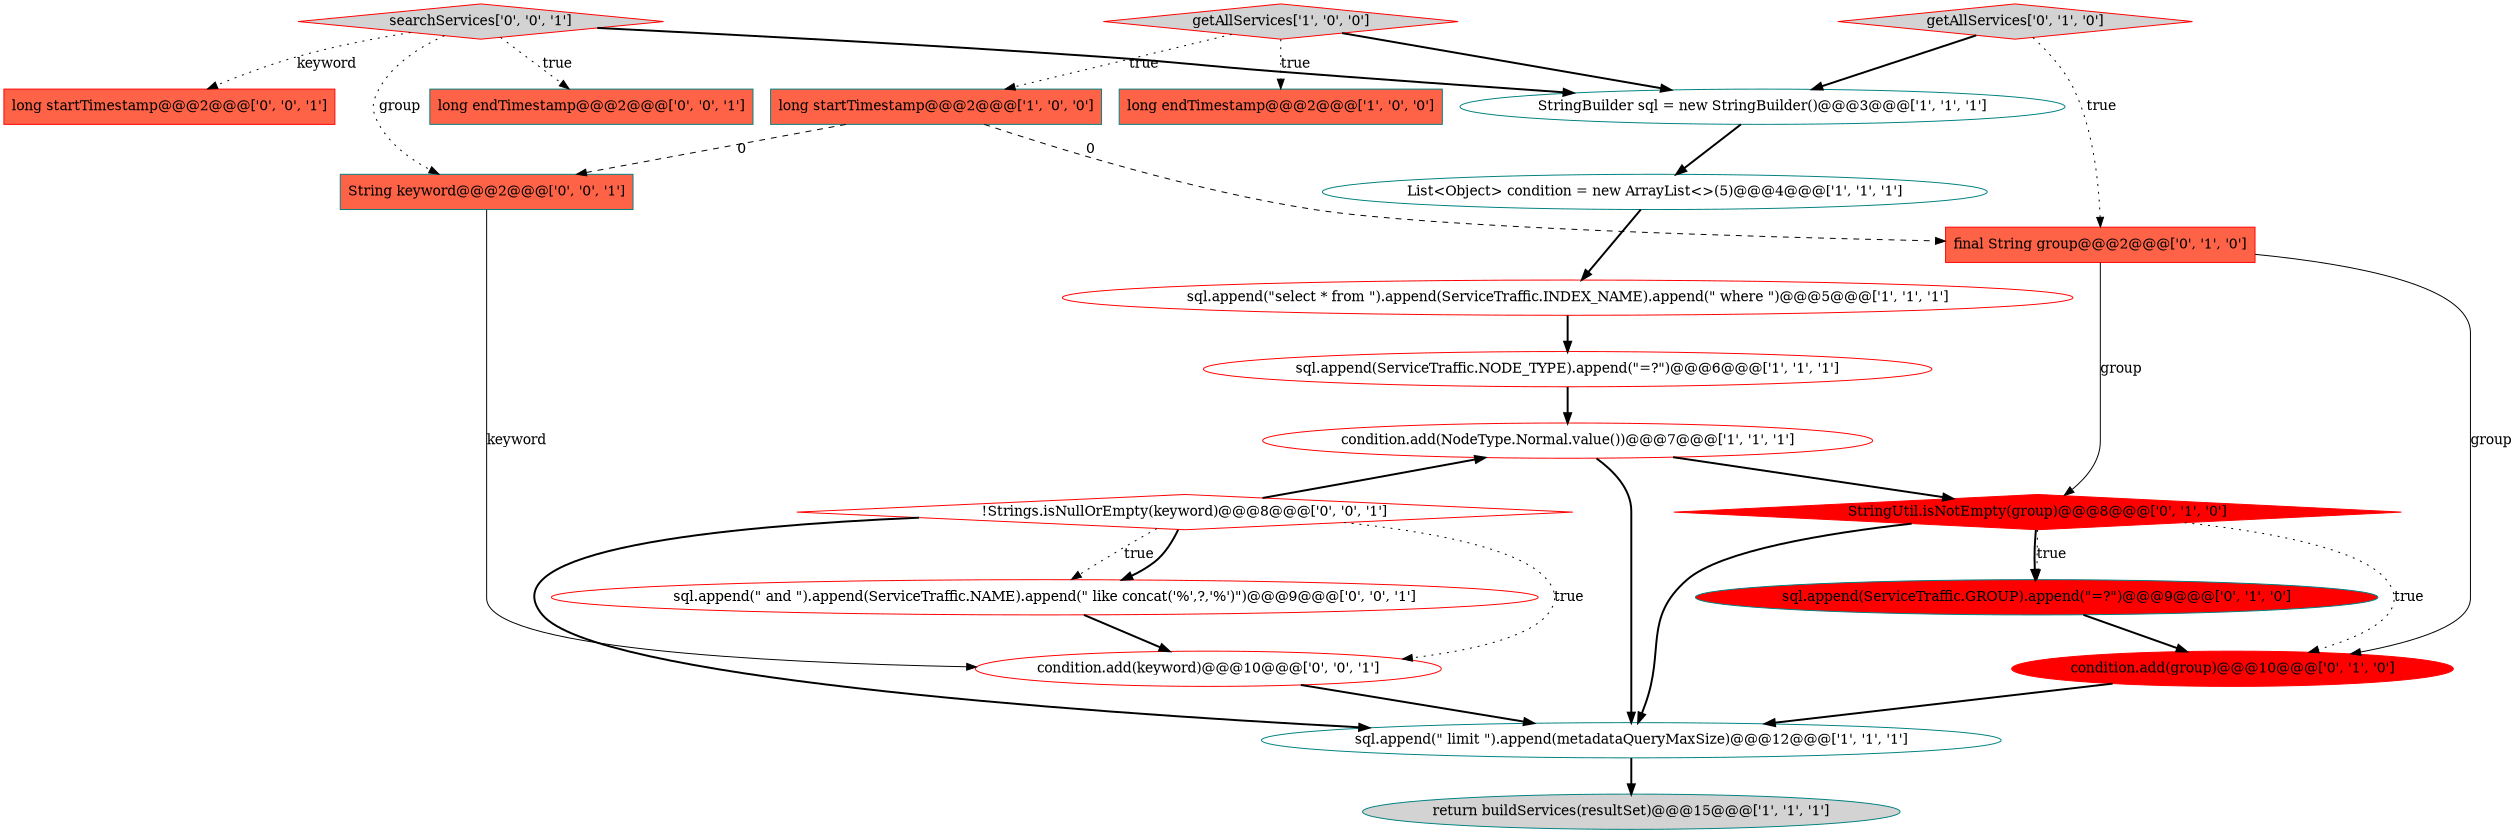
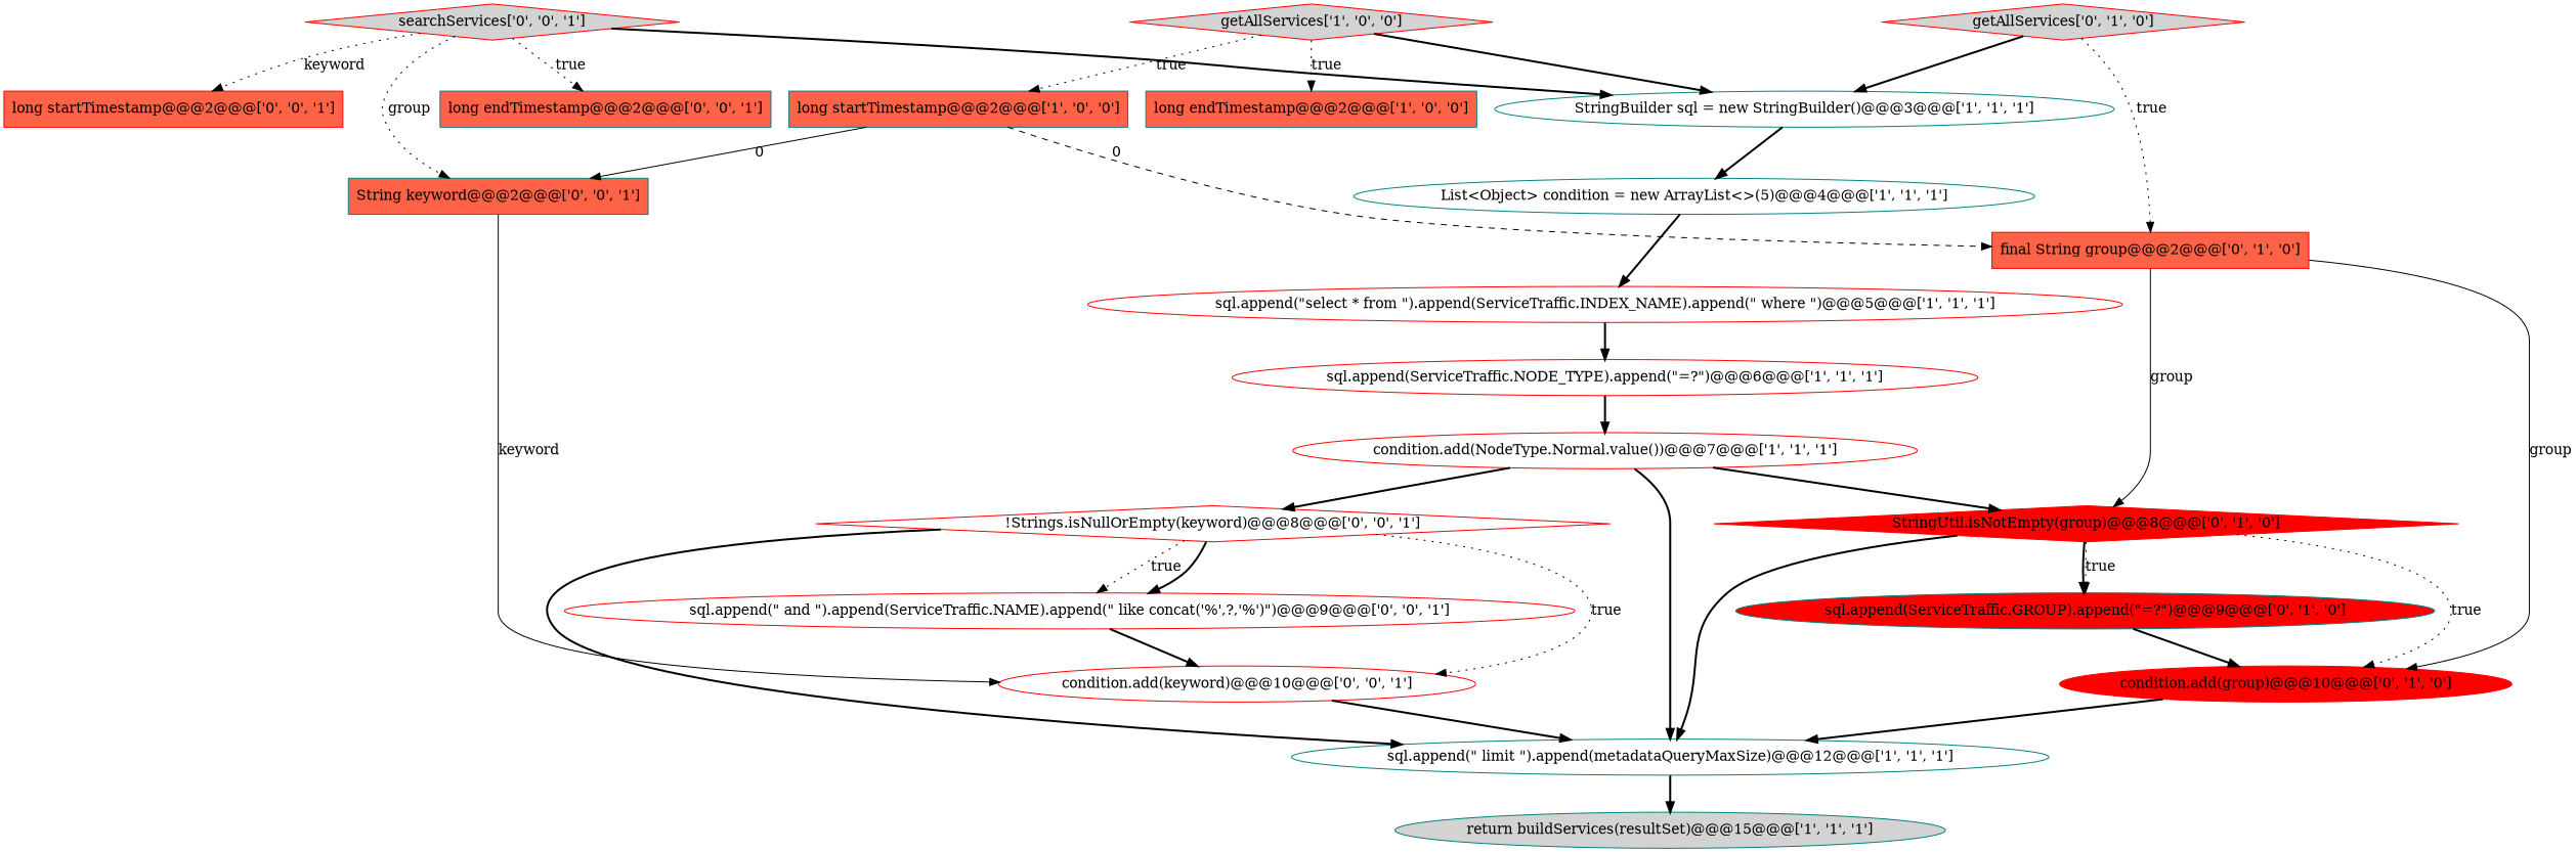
  digraph {
    node [color=red fillcolor=white shape=ellipse style=filled]
    edge [style=bold]
    n1 [fillcolor=lightgray label="searchServices['0', '0', '1']" shape=diamond]
    n2 [color=teal fillcolor=tomato label="long endTimestamp@@@2@@@['0', '0', '1']" shape=box]
    n3 [color=teal label="StringBuilder sql = new StringBuilder()@@@3@@@['1', '1', '1']"]
    n4 [fillcolor=tomato label="long startTimestamp@@@2@@@['0', '0', '1']" shape=box]
    n5 [color=teal fillcolor=tomato label="String keyword@@@2@@@['0', '0', '1']" shape=box]
    n6 [color=teal label="List<Object> condition = new ArrayList<>(5)@@@4@@@['1', '1', '1']"]
    n7 [label="condition.add(keyword)@@@10@@@['0', '0', '1']"]
    n8 [label="!Strings.isNullOrEmpty(keyword)@@@8@@@['0', '0', '1']" shape=diamond]
    n9 [label="sql.append(\" and \").append(ServiceTraffic.NAME).append(\" like concat('%',?,'%')\")@@@9@@@['0', '0', '1']"]
    n10 [color=teal label="sql.append(\" limit \").append(metadataQueryMaxSize)@@@12@@@['1', '1', '1']"]
    n11 [color=teal fillcolor=lightgray label="return buildServices(resultSet)@@@15@@@['1', '1', '1']"]
    n12 [label="sql.append(\"select * from \").append(ServiceTraffic.INDEX_NAME).append(\" where \")@@@5@@@['1', '1', '1']"]
    n13 [label="sql.append(ServiceTraffic.NODE_TYPE).append(\"=?\")@@@6@@@['1', '1', '1']"]
    n14 [label="condition.add(NodeType.Normal.value())@@@7@@@['1', '1', '1']"]
    n15 [fillcolor=tomato label="final String group@@@2@@@['0', '1', '0']" shape=box]
    n16 [fillcolor=red label="StringUtil.isNotEmpty(group)@@@8@@@['0', '1', '0']" shape=diamond]
    n17 [fillcolor=red label="condition.add(group)@@@10@@@['0', '1', '0']"]
    n18 [color=teal fillcolor=red label="sql.append(ServiceTraffic.GROUP).append(\"=?\")@@@9@@@['0', '1', '0']"]
    n19 [color=teal fillcolor=tomato label="long endTimestamp@@@2@@@['1', '0', '0']" shape=box]
    n20 [color=teal fillcolor=tomato label="long startTimestamp@@@2@@@['1', '0', '0']" shape=box]
    n21 [fillcolor=lightgray label="getAllServices['1', '0', '0']" shape=diamond]
    n22 [fillcolor=lightgray label="getAllServices['0', '1', '0']" shape=diamond]
    n1 -> n2 [label=true style=dotted]
    n1 -> n3
    n1 -> n4 [label=keyword style=dotted]
    n1 -> n5 [label=group style=dotted]
    n3 -> n6
    n5 -> n7 [label=keyword style=solid]
    n6 -> n12
    n7 -> n10
    n8 -> n7 [label=true style=dotted]
    n8 -> n9 [label=true style=dotted]
    n8 -> n9
    n8 -> n10
    n9 -> n7
    n10 -> n11
    n12 -> n13
    n13 -> n14
-   n8 -> n14
+   n14 -> n8
    n14 -> n10
    n14 -> n16
    n15 -> n16 [label=group style=solid]
    n15 -> n17 [label=group style=solid]
    n16 -> n10
    n16 -> n17 [label=true style=dotted]
    n16 -> n18
    n16 -> n18 [label=true style=dotted]
    n17 -> n10
    n18 -> n17
-   n20 -> n5 [label=0 style=dashed]
+   n20 -> n5 [label=0 style=solid]
    n20 -> n15 [label=0 style=dashed]
    n21 -> n3
    n21 -> n19 [label=true style=dotted]
    n21 -> n20 [label=true style=dotted]
    n22 -> n3
    n22 -> n15 [label=true style=dotted]
  }
